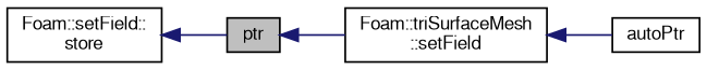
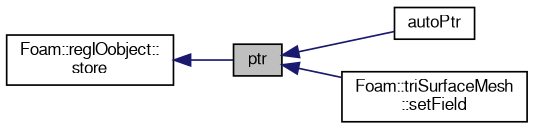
  digraph {
    rankdir=LR
    node [color=black fontname=FreeSans fontsize=10 shape=record]
    edge [color=midnightblue dir=back fontname=FreeSans fontsize=10 labelfontname=FreeSans labelfontsize=10 style=solid]
    n1 [fillcolor=grey75 fontcolor=black height=0.2 label=ptr style=filled width=0.4]
    n2 [height=0.2 label=autoPtr width=0.4]
    n3 [height=0.2 label="Foam::triSurfaceMesh\l::setField" width=0.4]
-   n4 [height=0.2 label="Foam::setField::\lstore" width=0.4]
-   n3 -> n2
+   n4 [height=0.2 label="Foam::regIOobject::\lstore" width=0.4]
+   n1 -> n2
    n1 -> n3
    n4 -> n1
  }
